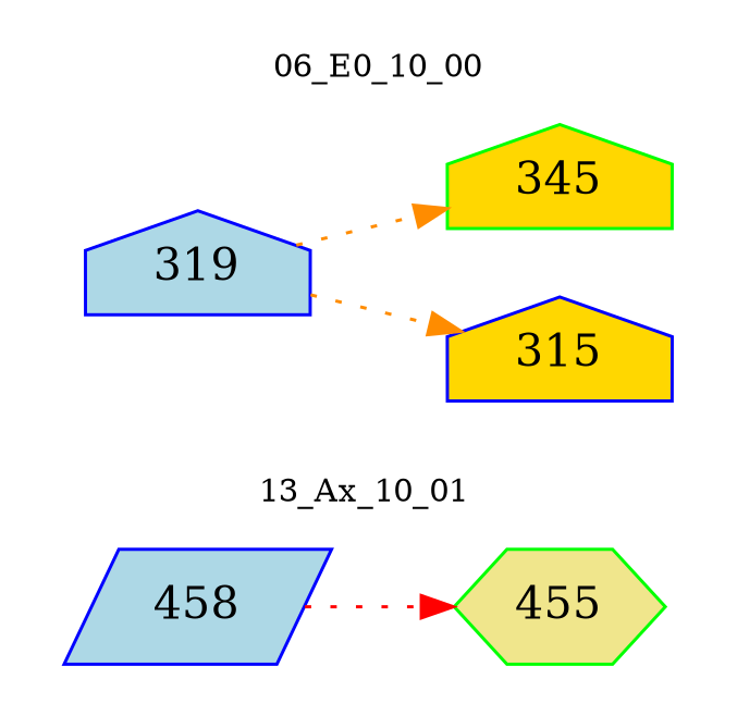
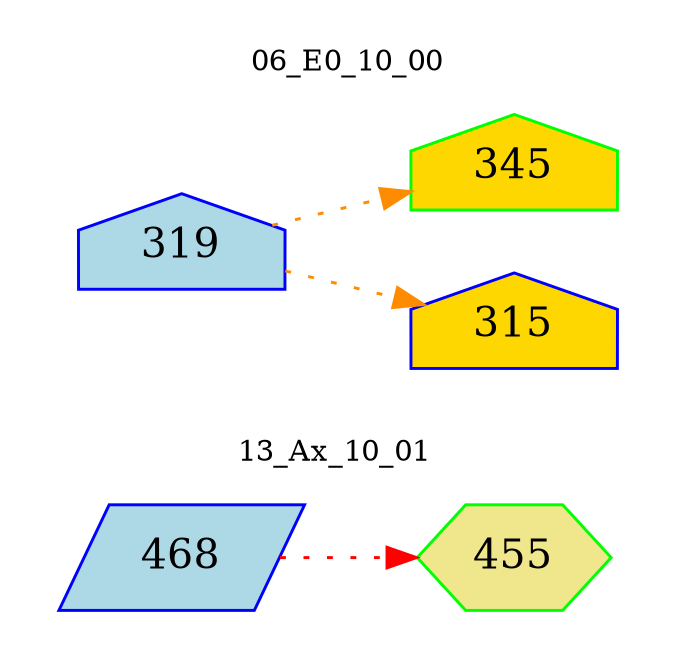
  digraph {
    rankdir=LR
    node [color=blue fillcolor=lightblue shape=house style=filled]
    edge [color=darkorange style=dotted]
-   n1 [label=458 shape=parallelogram]
+   n1 [label=468 shape=parallelogram]
    n2 [color=green fillcolor=khaki label=455 shape=hexagon]
    n3 [label=319]
    n4 [fillcolor=gold label=315]
    n5 [color=green fillcolor=gold label=345]
    subgraph cluster_1 {
      color=white
      fontsize=10
      label="13_Ax_10_01"
      n1
      n2
    }
    subgraph cluster_2 {
      color=white
      fontsize=10
      label="06_E0_10_00"
      n3
      n4
      n5
    }
    n1 -> n2 [color=red]
    n3 -> n4
    n3 -> n5
  }
